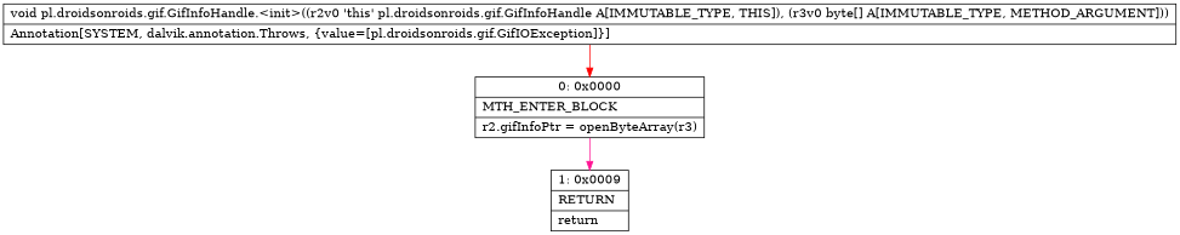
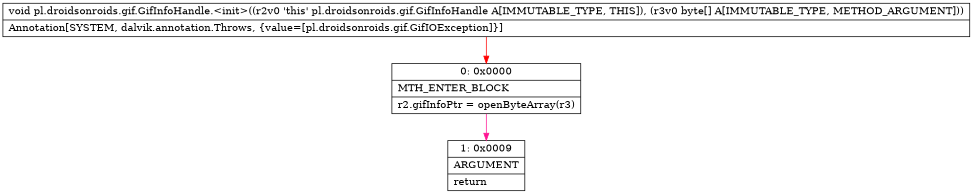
  digraph {
    node [shape=record]
    n1 [label="{0\:\ 0x0000|MTH_ENTER_BLOCK\l|r2.gifInfoPtr = openByteArray(r3)\l}"]
-   n2 [label="{1\:\ 0x0009|RETURN\l|return\l}"]
+   n2 [label="{1\:\ 0x0009|ARGUMENT\l|return\l}"]
    n3 [label="{void pl.droidsonroids.gif.GifInfoHandle.\<init\>((r2v0 'this' pl.droidsonroids.gif.GifInfoHandle A[IMMUTABLE_TYPE, THIS]), (r3v0 byte[] A[IMMUTABLE_TYPE, METHOD_ARGUMENT]))  | Annotation[SYSTEM, dalvik.annotation.Throws, \{value=[pl.droidsonroids.gif.GifIOException]\}]\l}"]
    n1 -> n2 [color=deeppink]
    n3 -> n1 [color=red]
  }
